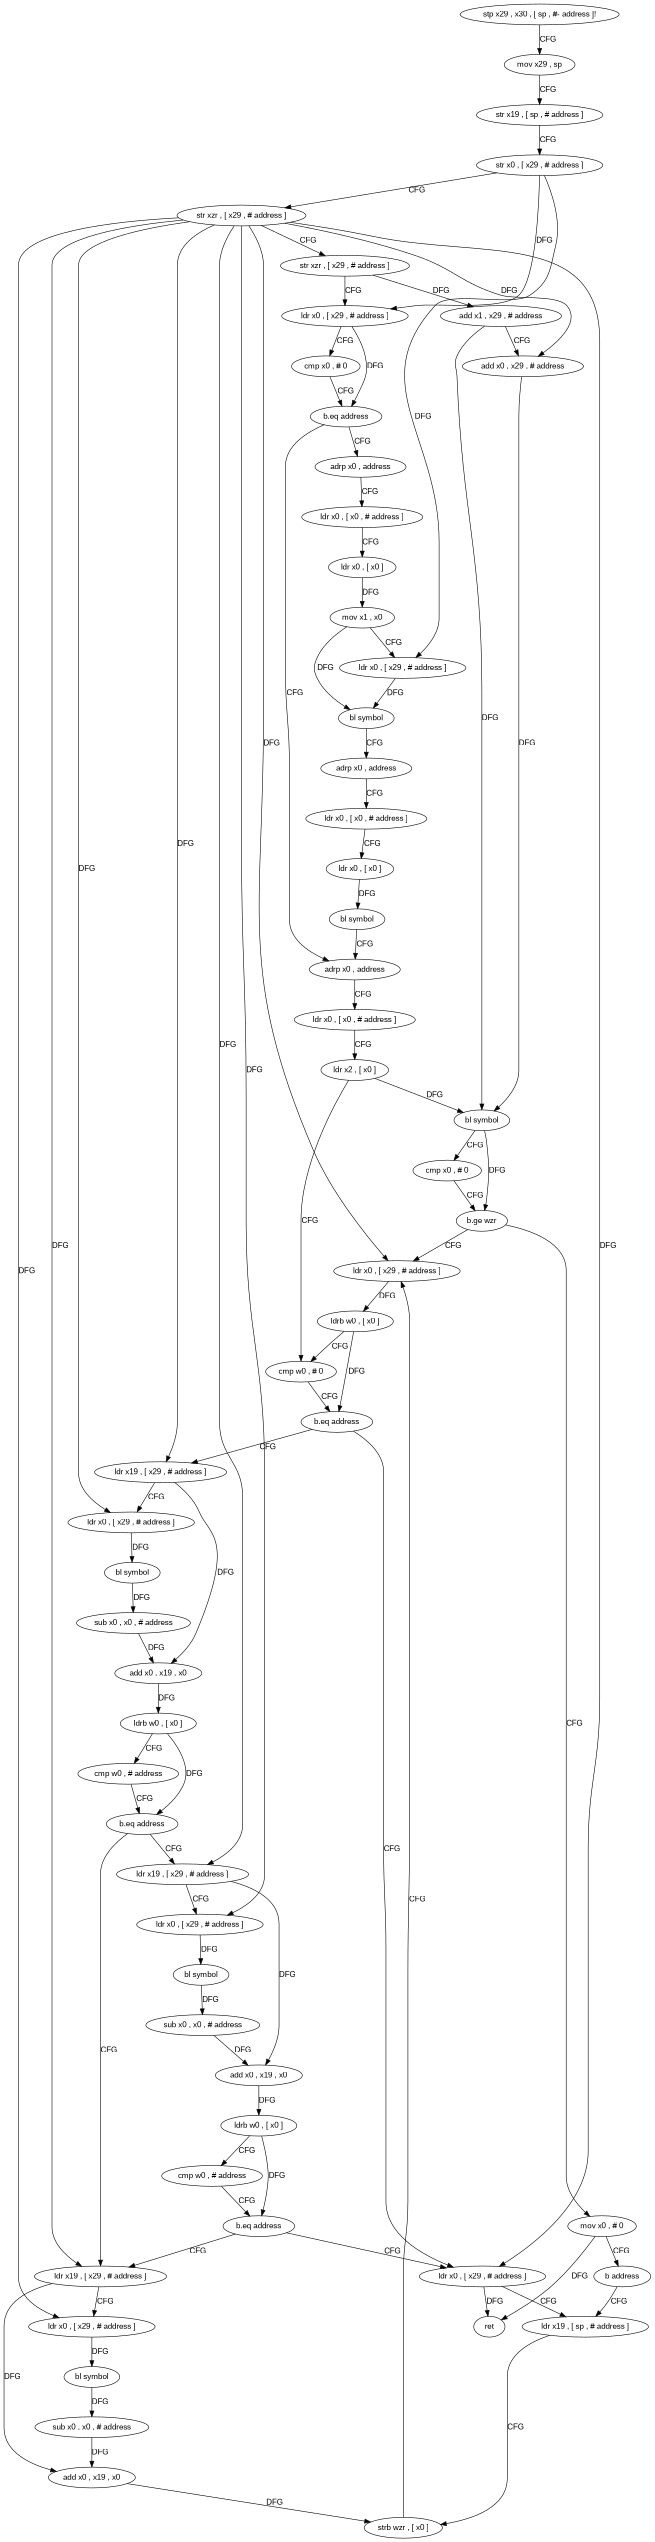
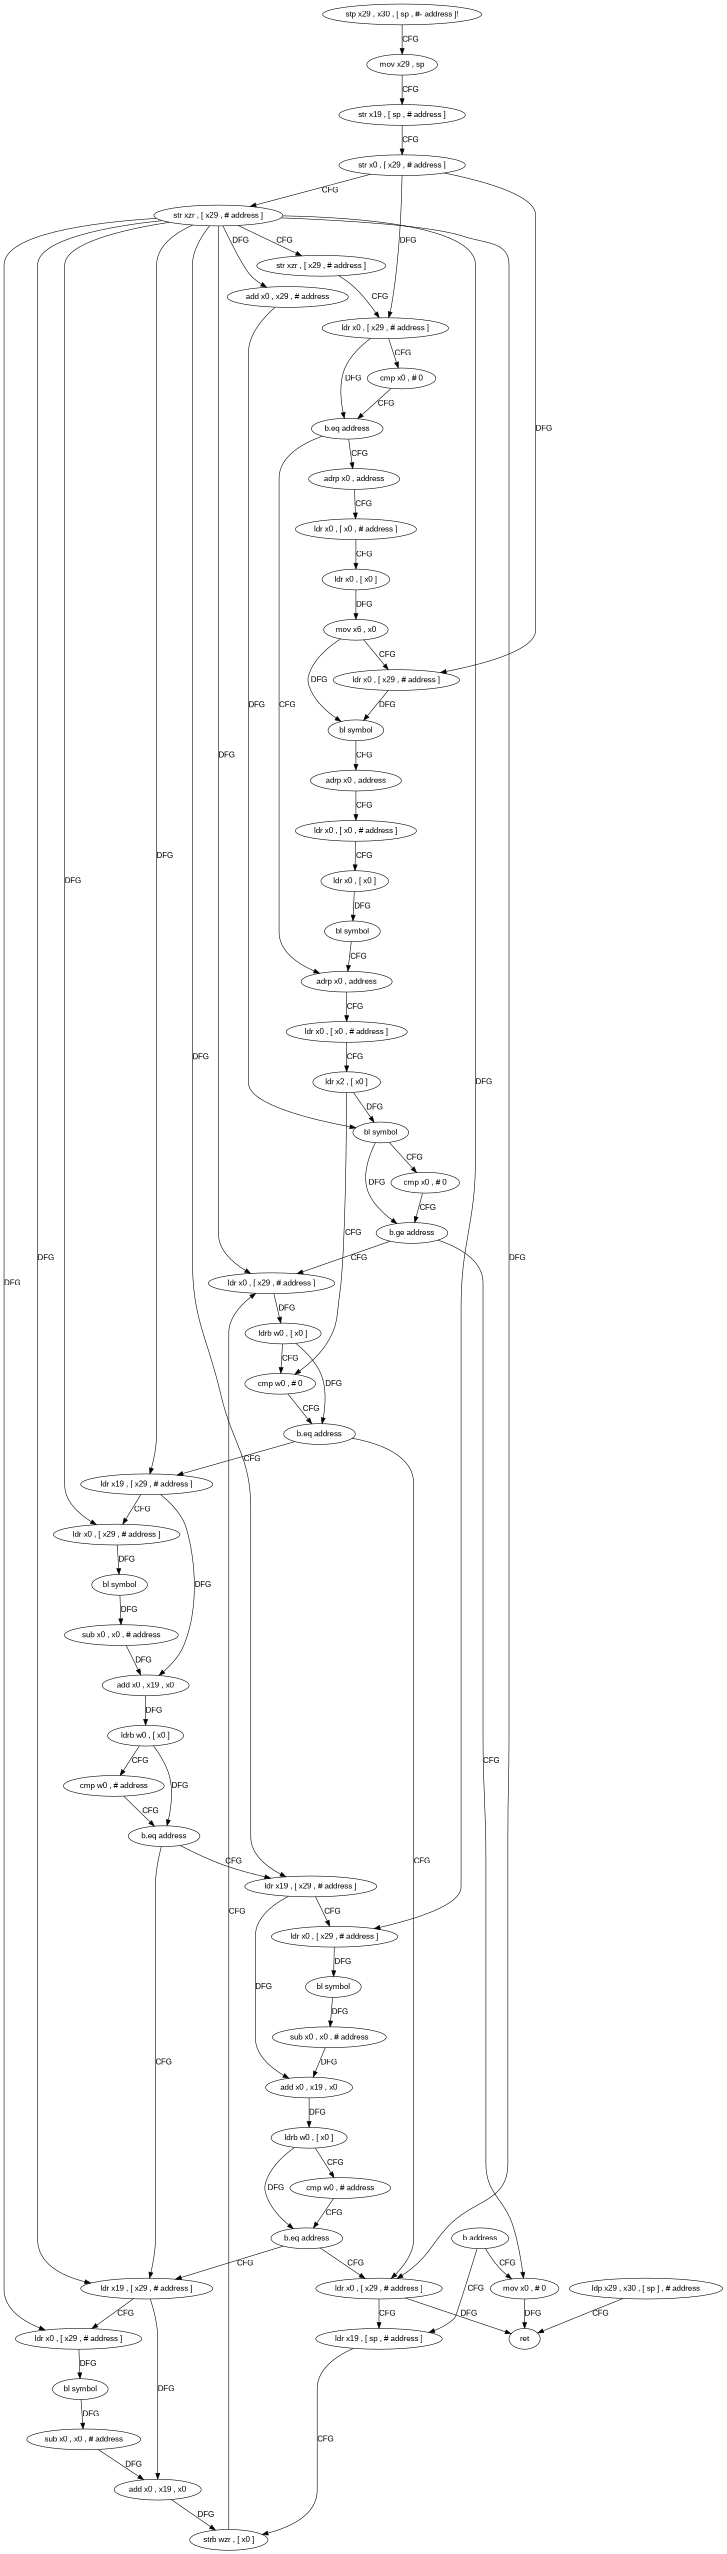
  digraph {
    fontname="Liberation Sans"
    node [fontname="Liberation Sans"]
    edge [fontname="Liberation Sans"]
    n1 [label="stp x29 , x30 , [ sp , #- address ]!"]
    n2 [label="mov x29 , sp"]
    n3 [label="str x19 , [ sp , # address ]"]
    n4 [label="str x0 , [ x29 , # address ]"]
    n5 [label="str xzr , [ x29 , # address ]"]
    n6 [label="ldr x0 , [ x29 , # address ]"]
    n7 [label="ldr x0 , [ x29 , # address ]"]
    n8 [label="str xzr , [ x29 , # address ]"]
    n9 [label="add x0 , x29 , # address"]
    n10 [label="ldr x0 , [ x29 , # address ]"]
    n11 [label="ldr x0 , [ x29 , # address ]"]
    n12 [label="ldr x19 , [ x29 , # address ]"]
    n13 [label="ldr x0 , [ x29 , # address ]"]
    n14 [label="ldr x19 , [ x29 , # address ]"]
    n15 [label="ldr x19 , [ x29 , # address ]"]
    n16 [label="ldr x0 , [ x29 , # address ]"]
    n17 [label="ldr x0 , [ x29 , # address ]"]
    n18 [label="cmp x0 , # 0"]
    n19 [label="b.eq address"]
    n20 [label="bl symbol"]
-   n21 [label="add x1 , x29 , # address"]
    n22 [label="bl symbol"]
    n23 [label="ldrb w0 , [ x0 ]"]
    n24 [label=ret]
    n25 [label="ldr x19 , [ sp , # address ]"]
    n26 [label="add x0 , x19 , x0"]
    n27 [label="bl symbol"]
    n28 [label="add x0 , x19 , x0"]
    n29 [label="add x0 , x19 , x0"]
    n30 [label="bl symbol"]
    n31 [label="bl symbol"]
    n32 [label="adrp x0 , address"]
    n33 [label="adrp x0 , address"]
    n34 [label="ldr x0 , [ x0 , # address ]"]
    n35 [label="ldr x0 , [ x0 , # address ]"]
    n36 [label="ldr x2 , [ x0 ]"]
    n37 [label="ldr x0 , [ x0 ]"]
    n38 [label="cmp w0 , # 0"]
    n39 [label="cmp x0 , # 0"]
-   n40 [label="b.ge wzr"]
+   n40 [label="b.ge address"]
    n41 [label="mov x0 , # 0"]
    n42 [label="b address"]
    n43 [label="b.eq address"]
-   n44 [label="mov x1 , x0"]
+   n44 [label="mov x6 , x0"]
    n45 [label="adrp x0 , address"]
    n46 [label="ldr x0 , [ x0 , # address ]"]
    n47 [label="ldr x0 , [ x0 ]"]
    n48 [label="bl symbol"]
    n49 [label="strb wzr , [ x0 ]"]
    n50 [label="ldrb w0 , [ x0 ]"]
+   n51 [label="ldp x29 , x30 , [ sp ] , # address"]
    n52 [label="sub x0 , x0 , # address"]
    n53 [label="cmp w0 , # address"]
    n54 [label="b.eq address"]
    n55 [label="ldrb w0 , [ x0 ]"]
    n56 [label="sub x0 , x0 , # address"]
    n57 [label="sub x0 , x0 , # address"]
    n58 [label="cmp w0 , # address"]
    n59 [label="b.eq address"]
    n1 -> n2 [label=CFG]
    n2 -> n3 [label=CFG]
    n3 -> n4 [label=CFG]
    n4 -> n5 [label=CFG]
    n4 -> n6 [label=DFG]
    n4 -> n7 [label=DFG]
    n5 -> n8 [label=CFG]
    n5 -> n9 [label=DFG]
    n5 -> n10 [label=DFG]
    n5 -> n11 [label=DFG]
    n5 -> n12 [label=DFG]
    n5 -> n13 [label=DFG]
    n5 -> n14 [label=DFG]
    n5 -> n15 [label=DFG]
    n5 -> n16 [label=DFG]
    n5 -> n17 [label=DFG]
    n6 -> n18 [label=CFG]
    n6 -> n19 [label=DFG]
    n7 -> n20 [label=DFG]
    n8 -> n6 [label=CFG]
-   n8 -> n21 [label=DFG]
    n9 -> n22 [label=DFG]
    n10 -> n23 [label=DFG]
    n11 -> n24 [label=DFG]
    n11 -> n25 [label=CFG]
    n12 -> n13 [label=CFG]
    n12 -> n26 [label=DFG]
    n13 -> n27 [label=DFG]
    n14 -> n16 [label=CFG]
    n14 -> n28 [label=DFG]
    n15 -> n17 [label=CFG]
    n15 -> n29 [label=DFG]
    n16 -> n30 [label=DFG]
    n17 -> n31 [label=DFG]
    n18 -> n19 [label=CFG]
    n19 -> n32 [label=CFG]
    n19 -> n33 [label=CFG]
    n20 -> n45 [label=CFG]
-   n21 -> n9 [label=CFG]
-   n21 -> n22 [label=DFG]
    n22 -> n39 [label=CFG]
    n22 -> n40 [label=DFG]
    n23 -> n38 [label=CFG]
    n23 -> n43 [label=DFG]
    n25 -> n49 [label=CFG]
    n26 -> n50 [label=DFG]
    n27 -> n52 [label=DFG]
    n28 -> n49 [label=DFG]
    n29 -> n55 [label=DFG]
    n30 -> n56 [label=DFG]
    n31 -> n57 [label=DFG]
    n32 -> n34 [label=CFG]
    n33 -> n35 [label=CFG]
    n34 -> n36 [label=CFG]
    n35 -> n37 [label=CFG]
    n36 -> n22 [label=DFG]
    n36 -> n38 [label=CFG]
    n37 -> n44 [label=DFG]
    n38 -> n43 [label=CFG]
    n39 -> n40 [label=CFG]
    n40 -> n10 [label=CFG]
    n40 -> n41 [label=CFG]
    n41 -> n24 [label=DFG]
-   n41 -> n42 [label=CFG]
+   n42 -> n41 [label=CFG]
    n42 -> n25 [label=CFG]
    n43 -> n11 [label=CFG]
    n43 -> n12 [label=CFG]
    n44 -> n7 [label=CFG]
    n44 -> n20 [label=DFG]
    n45 -> n46 [label=CFG]
    n46 -> n47 [label=CFG]
    n47 -> n48 [label=DFG]
    n48 -> n32 [label=CFG]
    n49 -> n10 [label=CFG]
    n50 -> n53 [label=CFG]
    n50 -> n54 [label=DFG]
+   n51 -> n24 [label=CFG]
    n52 -> n26 [label=DFG]
    n53 -> n54 [label=CFG]
    n54 -> n14 [label=CFG]
    n54 -> n15 [label=CFG]
    n55 -> n58 [label=CFG]
    n55 -> n59 [label=DFG]
    n56 -> n28 [label=DFG]
    n57 -> n29 [label=DFG]
    n58 -> n59 [label=CFG]
    n59 -> n11 [label=CFG]
    n59 -> n14 [label=CFG]
  }
